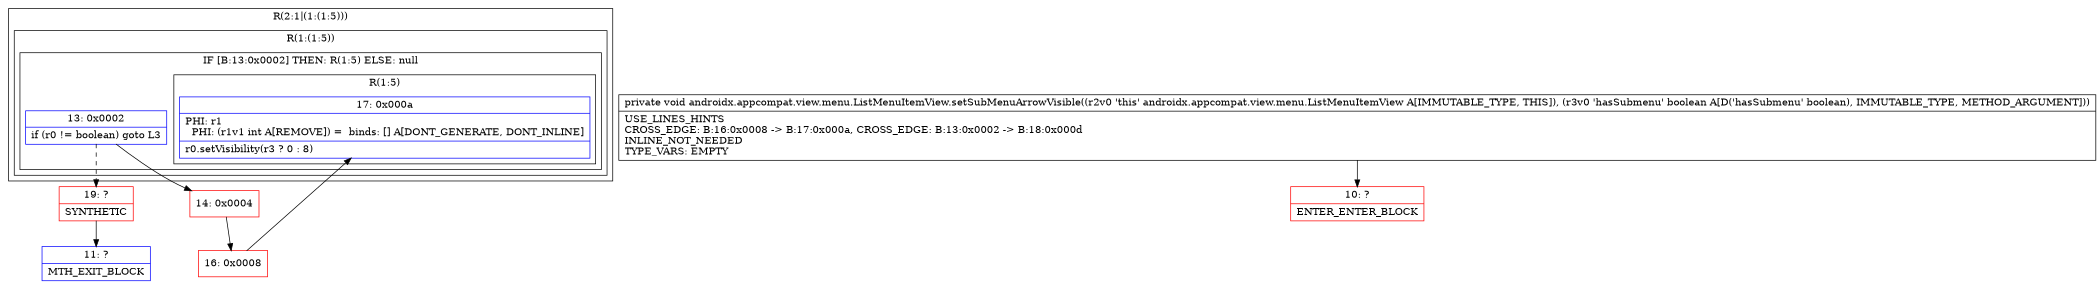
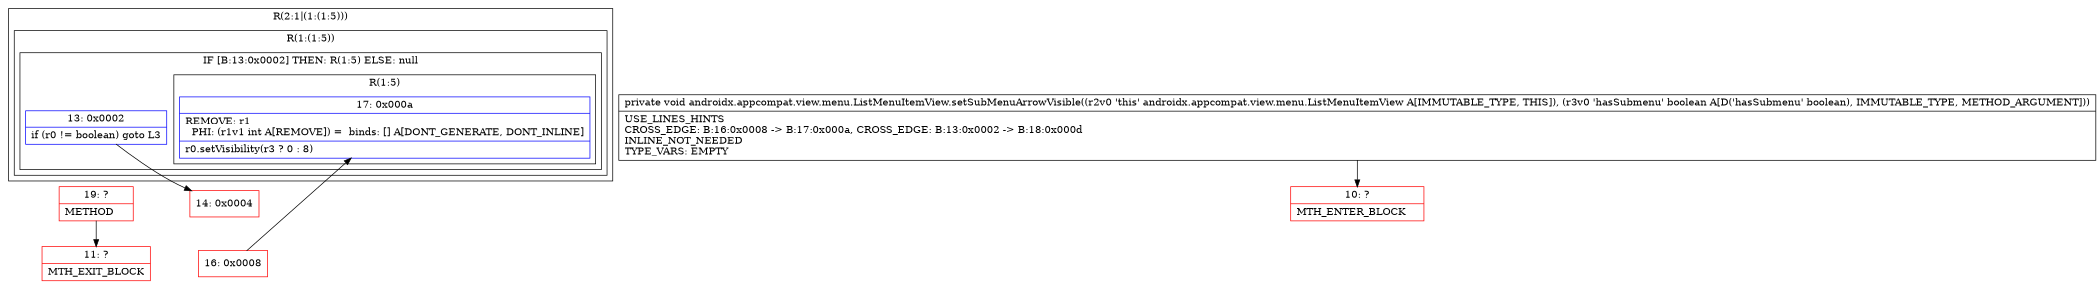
  digraph {
    node [color=red shape=record]
-   n1 [color=blue label="{17\:\ 0x000a|PHI: r1 \l  PHI: (r1v1 int A[REMOVE]) =  binds: [] A[DONT_GENERATE, DONT_INLINE]\l|r0.setVisibility(r3 ? 0 : 8)\l}"]
+   n1 [color=blue label="{17\:\ 0x000a|REMOVE: r1 \l  PHI: (r1v1 int A[REMOVE]) =  binds: [] A[DONT_GENERATE, DONT_INLINE]\l|r0.setVisibility(r3 ? 0 : 8)\l}"]
    n2 [color=blue label="{13\:\ 0x0002|if (r0 != boolean) goto L3\l}"]
    n3 [label="{14\:\ 0x0004}"]
-   n4 [label="{19\:\ ?|SYNTHETIC\l}"]
+   n4 [label="{19\:\ ?|METHOD\l}"]
    n5 [label="{16\:\ 0x0008}"]
-   n6 [color=blue label="{11\:\ ?|MTH_EXIT_BLOCK\l}"]
-   n7 [label="{10\:\ ?|ENTER_ENTER_BLOCK\l}"]
+   n6 [label="{11\:\ ?|MTH_EXIT_BLOCK\l}"]
+   n7 [label="{10\:\ ?|MTH_ENTER_BLOCK\l}"]
    n8 [label="{private void androidx.appcompat.view.menu.ListMenuItemView.setSubMenuArrowVisible((r2v0 'this' androidx.appcompat.view.menu.ListMenuItemView A[IMMUTABLE_TYPE, THIS]), (r3v0 'hasSubmenu' boolean A[D('hasSubmenu' boolean), IMMUTABLE_TYPE, METHOD_ARGUMENT]))  | USE_LINES_HINTS\lCROSS_EDGE: B:16:0x0008 \-\> B:17:0x000a, CROSS_EDGE: B:13:0x0002 \-\> B:18:0x000d\lINLINE_NOT_NEEDED\lTYPE_VARS: EMPTY\l}" color=""]
    subgraph cluster_1 {
      label="R(2:1|(1:(1:5)))"
      subgraph cluster_2 {
        label="R(1:(1:5))"
        subgraph cluster_3 {
          label="IF [B:13:0x0002] THEN: R(1:5) ELSE: null"
          n2
          subgraph cluster_4 {
            label="R(1:5)"
            n1
          }
        }
      }
    }
    n2 -> n3
-   n2 -> n4 [style=dashed]
-   n3 -> n5
    n4 -> n6
    n5 -> n1
    n8 -> n7
  }
